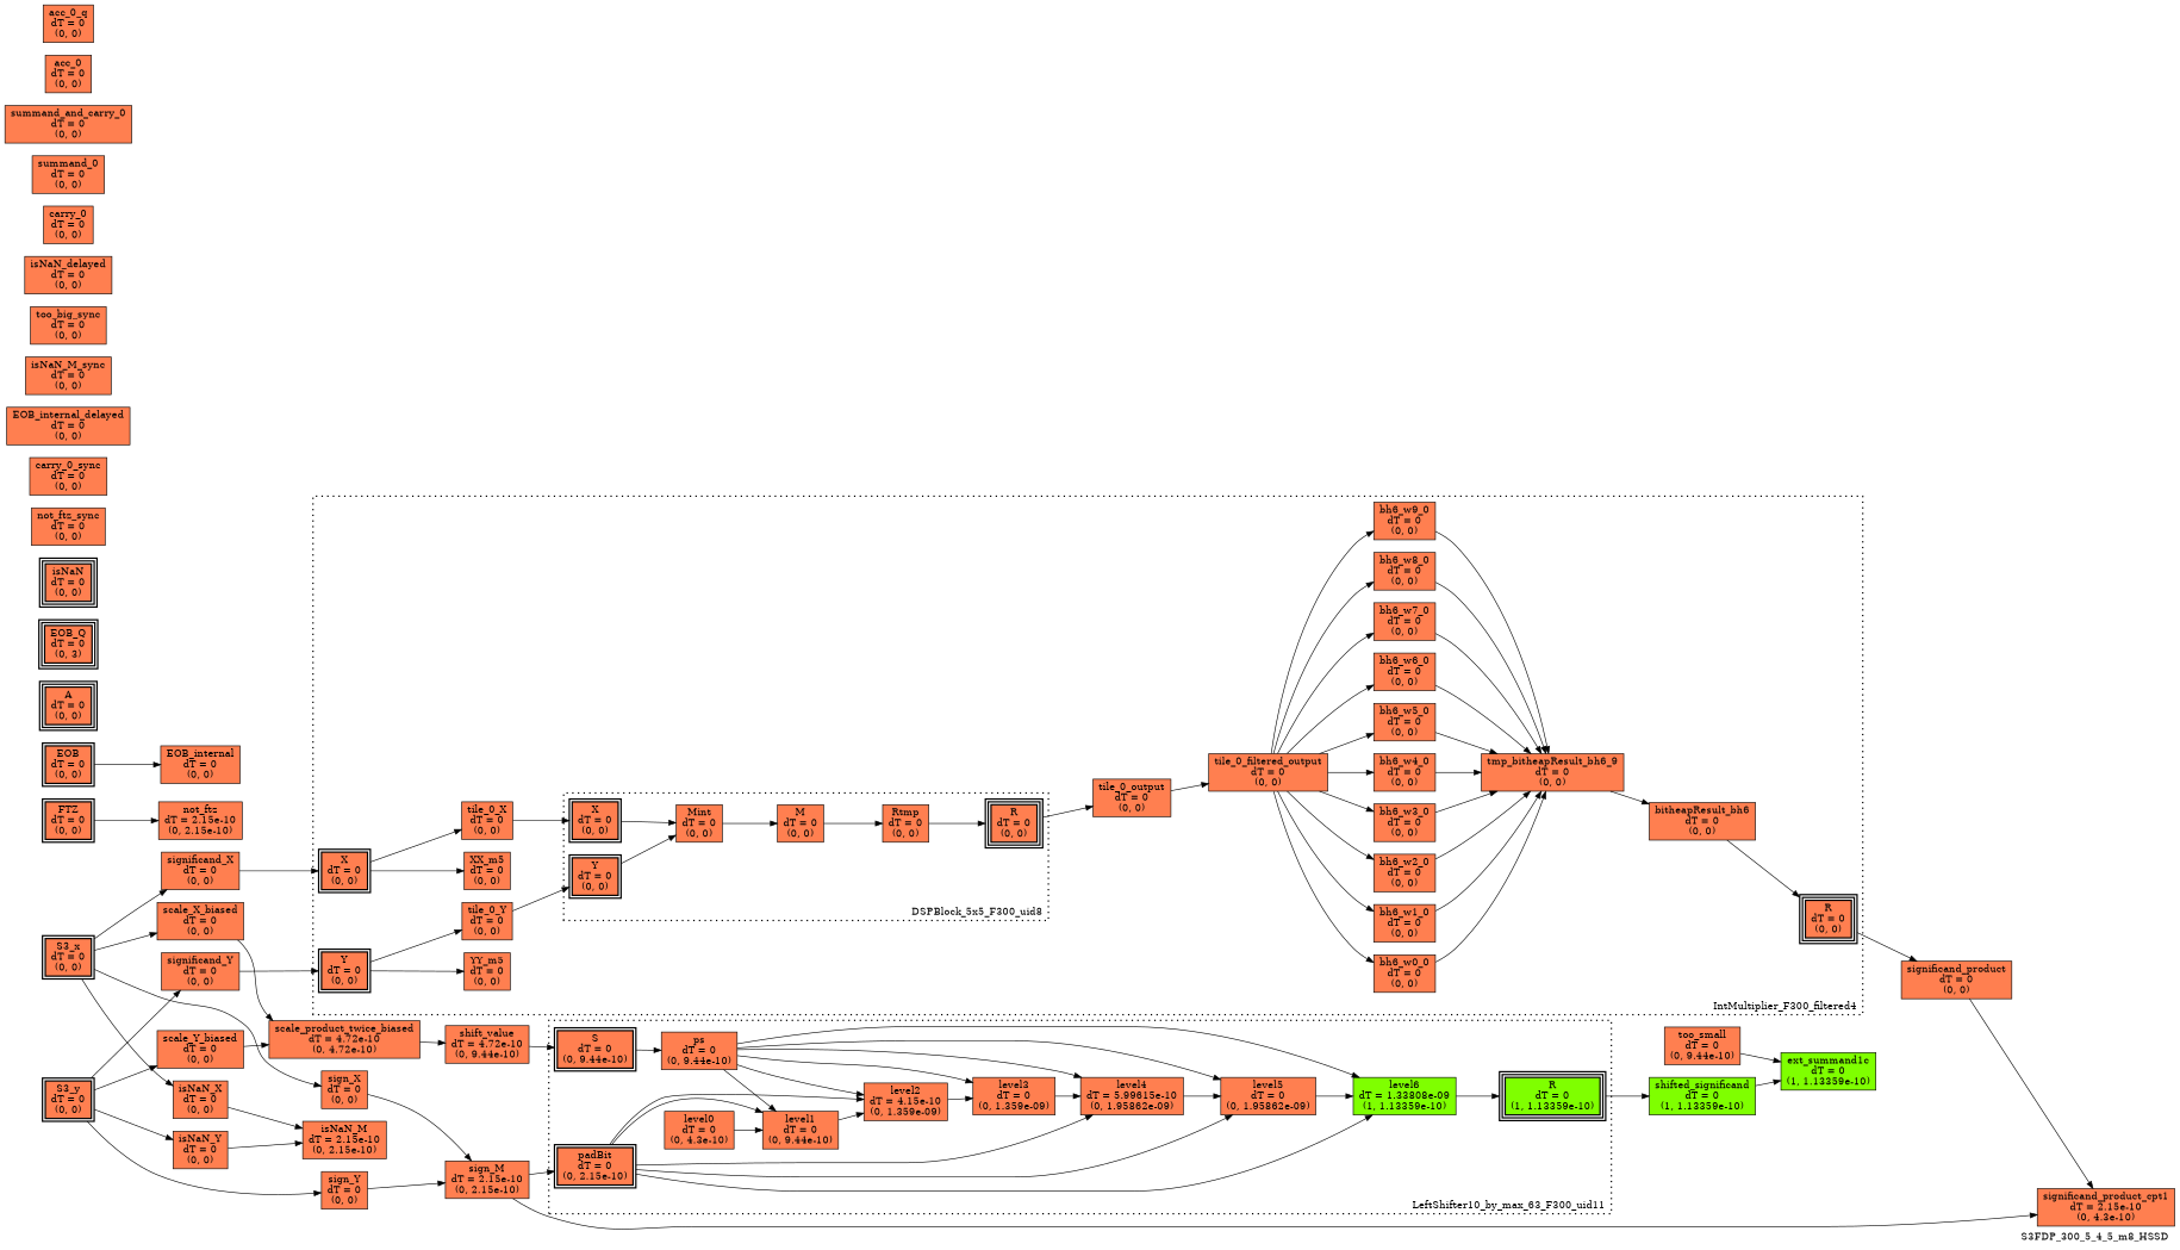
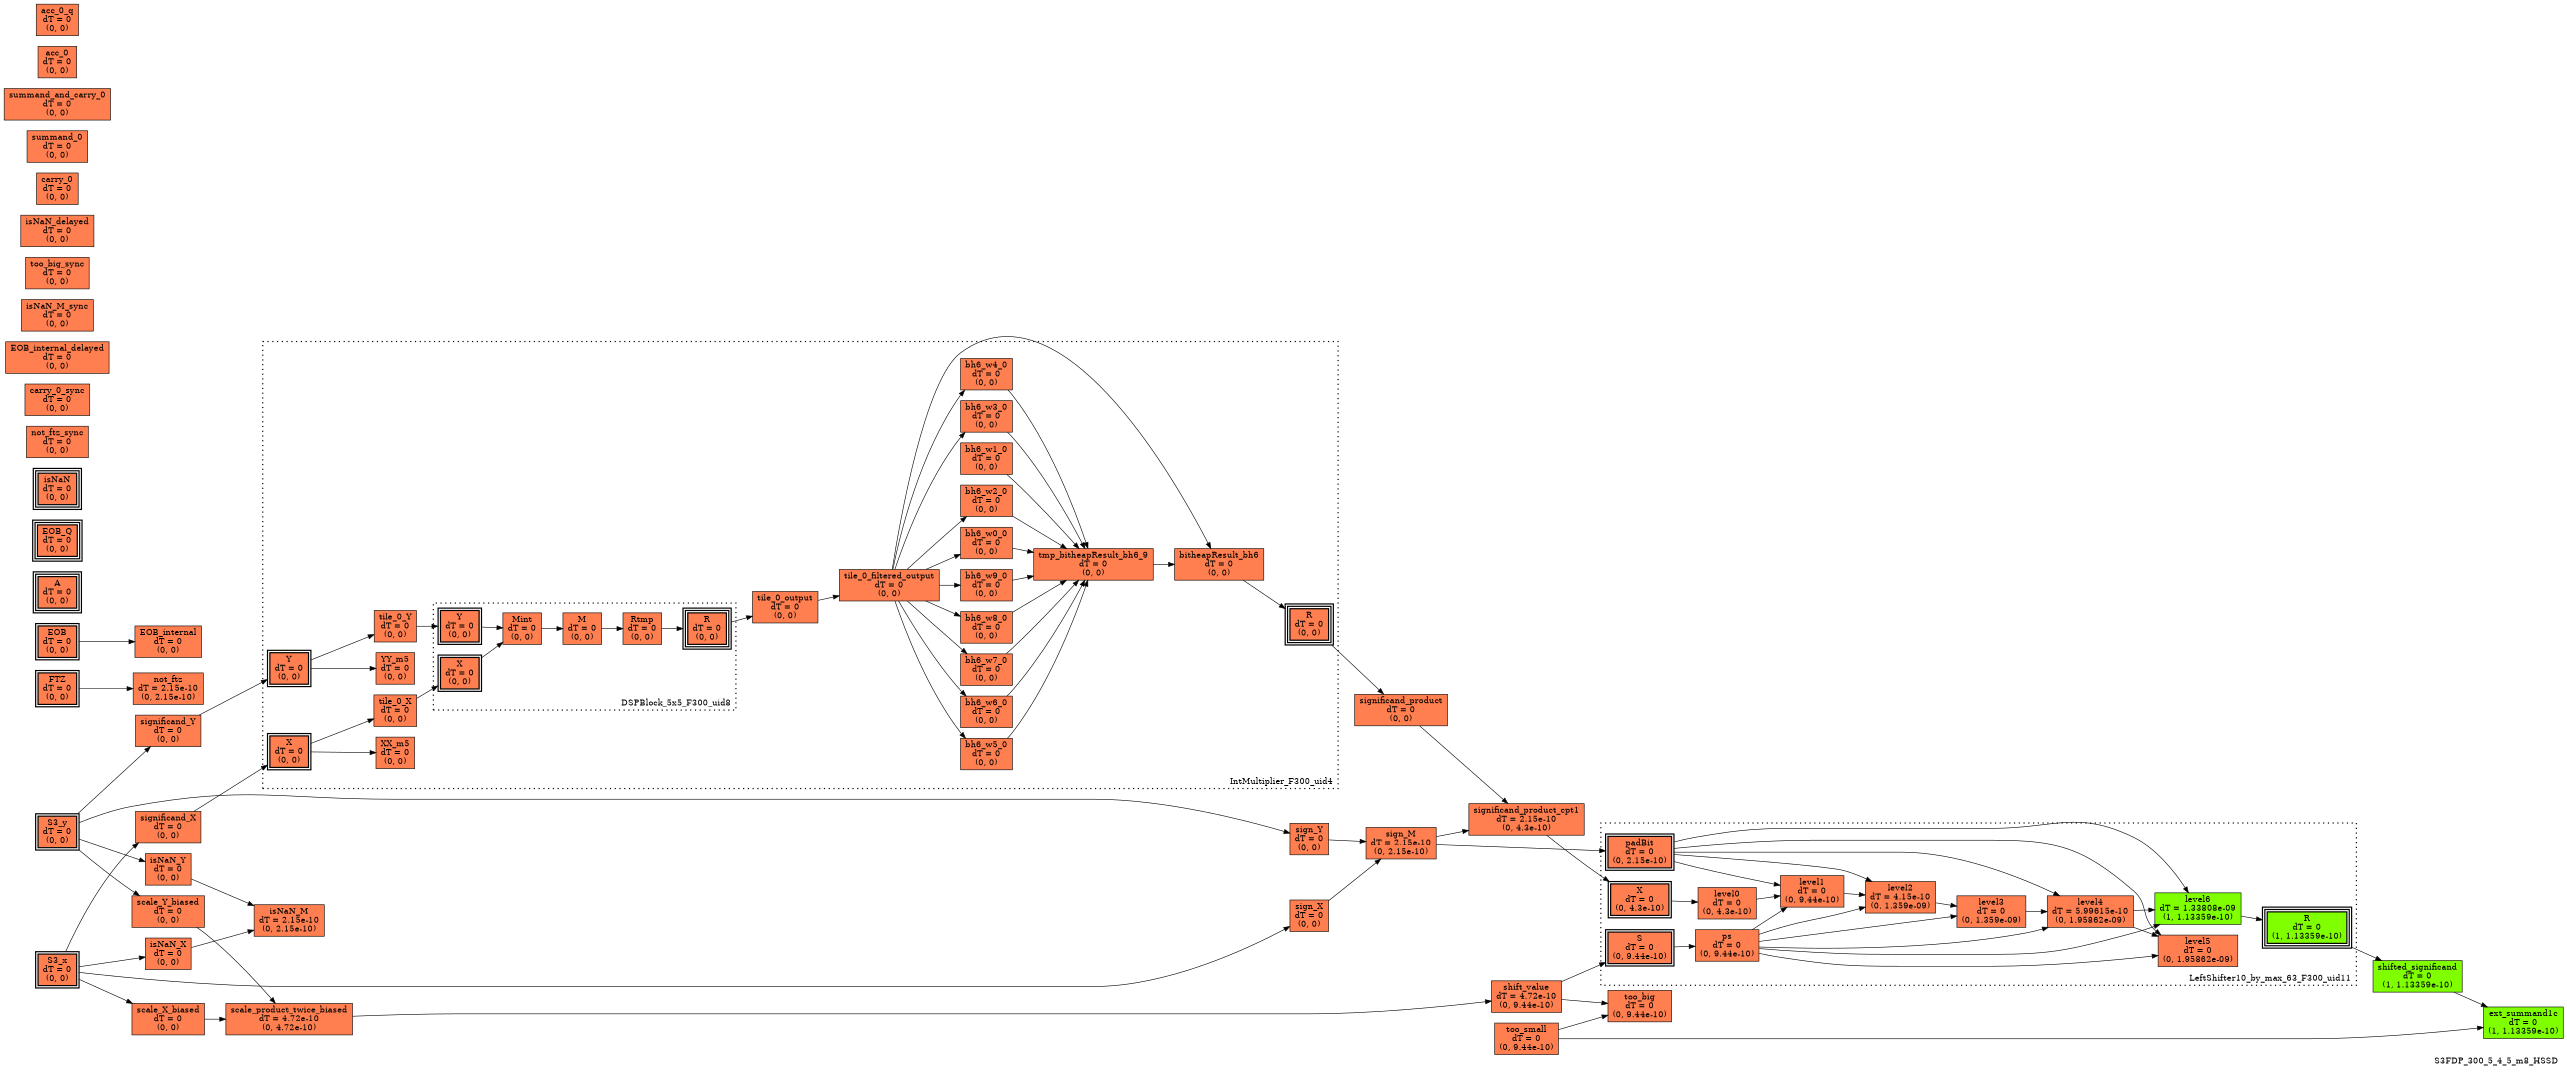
  digraph {
    label=S3FDP_300_5_4_5_m8_HSSD
    labeljust=right
    labelloc=bottom
    nodesep=0.25
    rankdir=LR
    ranksep=0.5
    node [color=black fillcolor=coral peripheries=1 shape=box style=filled]
    edge [arrowhead=normal arrowsize=1.0 arrowtail=normal color=black dir=forward]
    n1 [label="S3_x\ndT = 0\n(0, 0)" peripheries=2 style="bold, filled"]
    n2 [label="S3_y\ndT = 0\n(0, 0)" peripheries=2 style="bold, filled"]
    n3 [label="FTZ\ndT = 0\n(0, 0)" peripheries=2 style="bold, filled"]
    n4 [label="EOB\ndT = 0\n(0, 0)" peripheries=2 style="bold, filled"]
    n5 [label="A\ndT = 0\n(0, 0)" peripheries=3 style="bold, filled"]
-   n6 [label="EOB_Q\ndT = 0\n(0, 3)" peripheries=3 style="bold, filled"]
+   n6 [label="EOB_Q\ndT = 0\n(0, 0)" peripheries=3 style="bold, filled"]
    n7 [label="isNaN\ndT = 0\n(0, 0)" peripheries=3 style="bold, filled"]
    n8 [label="X\ndT = 0\n(0, 0)" peripheries=2 style="bold, filled"]
    n9 [label="Y\ndT = 0\n(0, 0)" peripheries=2 style="bold, filled"]
    n10 [label="R\ndT = 0\n(0, 0)" peripheries=3 style="bold, filled"]
    n11 [label="X\ndT = 0\n(0, 0)" peripheries=2 style="bold, filled"]
    n12 [label="Y\ndT = 0\n(0, 0)" peripheries=2 style="bold, filled"]
    n13 [label="R\ndT = 0\n(0, 0)" peripheries=3 style="bold, filled"]
    n14 [label="Mint\ndT = 0\n(0, 0)"]
    n15 [label="M\ndT = 0\n(0, 0)"]
    n16 [label="Rtmp\ndT = 0\n(0, 0)"]
    n17 [label="XX_m5\ndT = 0\n(0, 0)"]
    n18 [label="tile_0_X\ndT = 0\n(0, 0)"]
    n19 [label="YY_m5\ndT = 0\n(0, 0)"]
    n20 [label="tile_0_Y\ndT = 0\n(0, 0)"]
    n21 [label="tile_0_output\ndT = 0\n(0, 0)"]
    n22 [label="tile_0_filtered_output\ndT = 0\n(0, 0)"]
    n23 [label="bh6_w0_0\ndT = 0\n(0, 0)"]
    n24 [label="bh6_w1_0\ndT = 0\n(0, 0)"]
    n25 [label="bh6_w2_0\ndT = 0\n(0, 0)"]
    n26 [label="bh6_w3_0\ndT = 0\n(0, 0)"]
    n27 [label="bh6_w4_0\ndT = 0\n(0, 0)"]
    n28 [label="bh6_w5_0\ndT = 0\n(0, 0)"]
    n29 [label="bh6_w6_0\ndT = 0\n(0, 0)"]
    n30 [label="bh6_w7_0\ndT = 0\n(0, 0)"]
    n31 [label="bh6_w8_0\ndT = 0\n(0, 0)"]
    n32 [label="bh6_w9_0\ndT = 0\n(0, 0)"]
    n33 [label="tmp_bitheapResult_bh6_9\ndT = 0\n(0, 0)"]
    n34 [label="bitheapResult_bh6\ndT = 0\n(0, 0)"]
+   n35 [label="X\ndT = 0\n(0, 4.3e-10)" peripheries=2 style="bold, filled"]
    n36 [label="S\ndT = 0\n(0, 9.44e-10)" peripheries=2 style="bold, filled"]
    n37 [label="padBit\ndT = 0\n(0, 2.15e-10)" peripheries=2 style="bold, filled"]
    n38 [fillcolor=chartreuse label="R\ndT = 0\n(1, 1.13359e-10)" peripheries=3 style="bold, filled"]
    n39 [label="level0\ndT = 0\n(0, 4.3e-10)"]
    n40 [label="ps\ndT = 0\n(0, 9.44e-10)"]
    n41 [label="level1\ndT = 0\n(0, 9.44e-10)"]
    n42 [label="level2\ndT = 4.15e-10\n(0, 1.359e-09)"]
    n43 [label="level3\ndT = 0\n(0, 1.359e-09)"]
    n44 [label="level4\ndT = 5.99615e-10\n(0, 1.95862e-09)"]
    n45 [label="level5\ndT = 0\n(0, 1.95862e-09)"]
    n46 [fillcolor=chartreuse label="level6\ndT = 1.33808e-09\n(1, 1.13359e-10)"]
    n47 [label="sign_X\ndT = 0\n(0, 0)"]
    n48 [label="isNaN_X\ndT = 0\n(0, 0)"]
    n49 [label="significand_X\ndT = 0\n(0, 0)"]
    n50 [label="scale_X_biased\ndT = 0\n(0, 0)"]
    n51 [label="sign_Y\ndT = 0\n(0, 0)"]
    n52 [label="isNaN_Y\ndT = 0\n(0, 0)"]
    n53 [label="significand_Y\ndT = 0\n(0, 0)"]
    n54 [label="scale_Y_biased\ndT = 0\n(0, 0)"]
    n55 [label="not_ftz\ndT = 2.15e-10\n(0, 2.15e-10)"]
    n56 [label="EOB_internal\ndT = 0\n(0, 0)"]
    n57 [label="significand_product\ndT = 0\n(0, 0)"]
    n58 [fillcolor=chartreuse label="shifted_significand\ndT = 0\n(1, 1.13359e-10)"]
    n59 [label="sign_M\ndT = 2.15e-10\n(0, 2.15e-10)"]
    n60 [label="isNaN_M\ndT = 2.15e-10\n(0, 2.15e-10)"]
    n61 [label="scale_product_twice_biased\ndT = 4.72e-10\n(0, 4.72e-10)"]
    n62 [label="significand_product_cpt1\ndT = 2.15e-10\n(0, 4.3e-10)"]
    n63 [label="shift_value\ndT = 4.72e-10\n(0, 9.44e-10)"]
+   n64 [label="too_big\ndT = 0\n(0, 9.44e-10)"]
    n65 [label="too_small\ndT = 0\n(0, 9.44e-10)"]
    n66 [fillcolor=chartreuse label="ext_summand1c\ndT = 0\n(1, 1.13359e-10)"]
    n67 [label="not_ftz_sync\ndT = 0\n(0, 0)"]
    n68 [label="carry_0_sync\ndT = 0\n(0, 0)"]
    n69 [label="EOB_internal_delayed\ndT = 0\n(0, 0)"]
    n70 [label="isNaN_M_sync\ndT = 0\n(0, 0)"]
    n71 [label="too_big_sync\ndT = 0\n(0, 0)"]
    n72 [label="isNaN_delayed\ndT = 0\n(0, 0)"]
    n73 [label="carry_0\ndT = 0\n(0, 0)"]
    n74 [label="summand_0\ndT = 0\n(0, 0)"]
    n75 [label="summand_and_carry_0\ndT = 0\n(0, 0)"]
    n76 [label="acc_0\ndT = 0\n(0, 0)"]
    n77 [label="acc_0_q\ndT = 0\n(0, 0)"]
    subgraph sub_1 {
      rank=same
      n1
      n2
      n3
      n4
    }
    subgraph sub_2 {
      rank=same
      n5
      n6
      n7
    }
    subgraph cluster_3 {
-     label=IntMultiplier_F300_filtered4
+     label=IntMultiplier_F300_uid4
      style="bold, dotted"
      n17
      n18
      n19
      n20
      n21
      n22
      n23
      n24
      n25
      n26
      n27
      n28
      n29
      n30
      n31
      n32
      n33
      n34
      subgraph sub_4 {
        label=IntMultiplier_F300_uid4
        rank=same
        style="bold, dotted"
        n8
        n9
      }
      subgraph sub_5 {
        label=IntMultiplier_F300_uid4
        rank=same
        style="bold, dotted"
        n10
      }
      subgraph cluster_6 {
        label=DSPBlock_5x5_F300_uid8
        style="bold, dotted"
        n14
        n15
        n16
        subgraph sub_7 {
          label=DSPBlock_5x5_F300_uid8
          rank=same
          style="bold, dotted"
          n11
          n12
        }
        subgraph sub_8 {
          label=DSPBlock_5x5_F300_uid8
          rank=same
          style="bold, dotted"
          n13
        }
      }
    }
    subgraph cluster_9 {
      label=LeftShifter10_by_max_63_F300_uid11
      style="bold, dotted"
      n39
      n40
      n41
      n42
      n43
      n44
      n45
      n46
      subgraph sub_10 {
        label=LeftShifter10_by_max_63_F300_uid11
        rank=same
        style="bold, dotted"
+       n35
        n36
        n37
      }
      subgraph sub_11 {
        label=LeftShifter10_by_max_63_F300_uid11
        rank=same
        style="bold, dotted"
        n38
      }
    }
    n1 -> n47
    n1 -> n48
    n1 -> n49
    n1 -> n50
    n2 -> n51
    n2 -> n52
    n2 -> n53
    n2 -> n54
    n3 -> n55
    n4 -> n56
    n8 -> n17
    n8 -> n18
    n9 -> n19
    n9 -> n20
    n10 -> n57
    n11 -> n14
    n12 -> n14
    n13 -> n21
    n14 -> n15
    n15 -> n16
    n16 -> n13
    n18 -> n11
    n20 -> n12
    n21 -> n22
    n22 -> n23
-   n22 -> n24
+   n22 -> n34
    n22 -> n25
    n22 -> n26
    n22 -> n27
    n22 -> n28
    n22 -> n29
    n22 -> n30
    n22 -> n31
    n22 -> n32
    n23 -> n33
    n24 -> n33
    n25 -> n33
    n26 -> n33
    n27 -> n33
    n28 -> n33
    n29 -> n33
    n30 -> n33
    n31 -> n33
    n32 -> n33
    n33 -> n34
    n34 -> n10
+   n35 -> n39
    n36 -> n40
    n37 -> n41
    n37 -> n42
    n37 -> n44
    n37 -> n45
    n37 -> n46
    n38 -> n58
    n39 -> n41
    n40 -> n41
    n40 -> n42
    n40 -> n43
    n40 -> n44
    n40 -> n45
    n40 -> n46
    n41 -> n42
    n42 -> n43
    n43 -> n44
    n44 -> n45
-   n45 -> n46
+   n44 -> n46
    n46 -> n38
    n47 -> n59
    n48 -> n60
    n49 -> n8
    n50 -> n61
    n51 -> n59
    n52 -> n60
    n53 -> n9
    n54 -> n61
    n57 -> n62
    n58 -> n66
    n59 -> n37
    n59 -> n62
    n61 -> n63
+   n62 -> n35
    n63 -> n36
+   n63 -> n64
+   n65 -> n64
    n65 -> n66
  }
